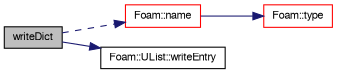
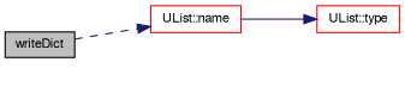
  digraph {
    rankdir=LR
    node [color=black fontname=FreeSans fontsize=10 shape=record]
    edge [color=midnightblue fontname=FreeSans fontsize=10 labelfontname=FreeSans labelfontsize=10 style=solid]
    n1 [fillcolor=grey75 fontcolor=black height=0.2 label=writeDict style=filled width=0.4]
-   n2 [color=red height=0.2 label="Foam::name" width=0.4]
-   n3 [height=0.2 label="Foam::UList::writeEntry" width=0.4]
-   n4 [color=red height=0.2 label="Foam::type" width=0.4]
+   n2 [color=red height=0.2 label="UList::name" width=0.4]
+   n4 [color=red height=0.2 label="UList::type" width=0.4]
    n1 -> n2 [style=dashed]
-   n1 -> n3
    n2 -> n4
  }
